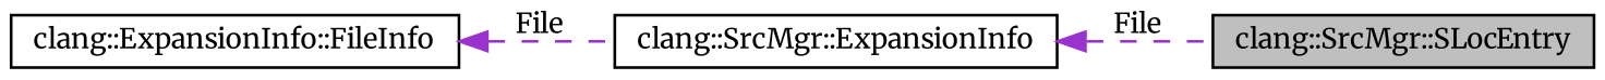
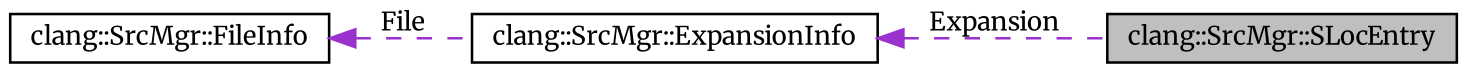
  digraph {
    fontname=Merriweather
    rankdir=LR
    node [color=black fontname=Merriweather fontsize=10 shape=record]
    edge [color=darkorchid3 dir=back fontname=Merriweather fontsize=10 labelfontname=Helvetica labelfontsize=10 style=dashed]
    n1 [fillcolor=grey75 fontcolor=black height=0.2 label="clang::SrcMgr::SLocEntry" style=filled width=0.4]
-   n2 [height=0.2 label="clang::ExpansionInfo::FileInfo" width=0.4]
+   n2 [height=0.2 label="clang::SrcMgr::FileInfo" width=0.4]
    n3 [height=0.2 label="clang::SrcMgr::ExpansionInfo" width=0.4]
    n2 -> n3 [label=" File"]
-   n3 -> n1 [label=" File"]
+   n3 -> n1 [label=" Expansion"]
  }
